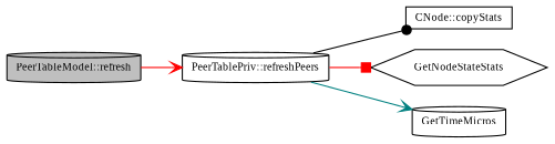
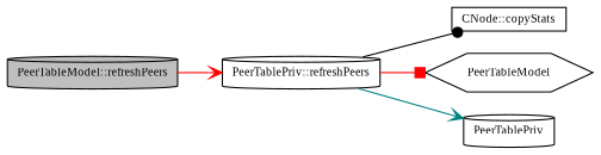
  digraph {
    fontname="Liberation Serif"
    rankdir=LR
    node [color=black fillcolor=white fontname="Liberation Serif" fontsize=10 shape=cylinder style=filled]
    edge [arrowhead=vee color=red fontname="Liberation Serif" fontsize=10 labelfontname=Helvetica labelfontsize=10 style=solid]
-   n1 [fillcolor=grey75 fontcolor=black height=0.2 label="PeerTableModel::refresh" width=0.4]
+   n1 [fillcolor=grey75 fontcolor=black height=0.2 label="PeerTableModel::refreshPeers" width=0.4]
    n2 [height=0.2 label="PeerTablePriv::refreshPeers" width=0.4]
    n3 [height=0.2 label="CNode::copyStats" shape=box width=0.4]
-   n4 [height=0.2 label=GetNodeStateStats shape=hexagon width=0.4]
-   n5 [height=0.2 label=GetTimeMicros width=0.4]
+   n4 [height=0.2 label=PeerTableModel shape=hexagon width=0.4]
+   n5 [height=0.2 label=PeerTablePriv width=0.4]
    n1 -> n2
    n2 -> n3 [arrowhead=dot color=black]
    n2 -> n4 [arrowhead=box]
    n2 -> n5 [color=teal]
  }
